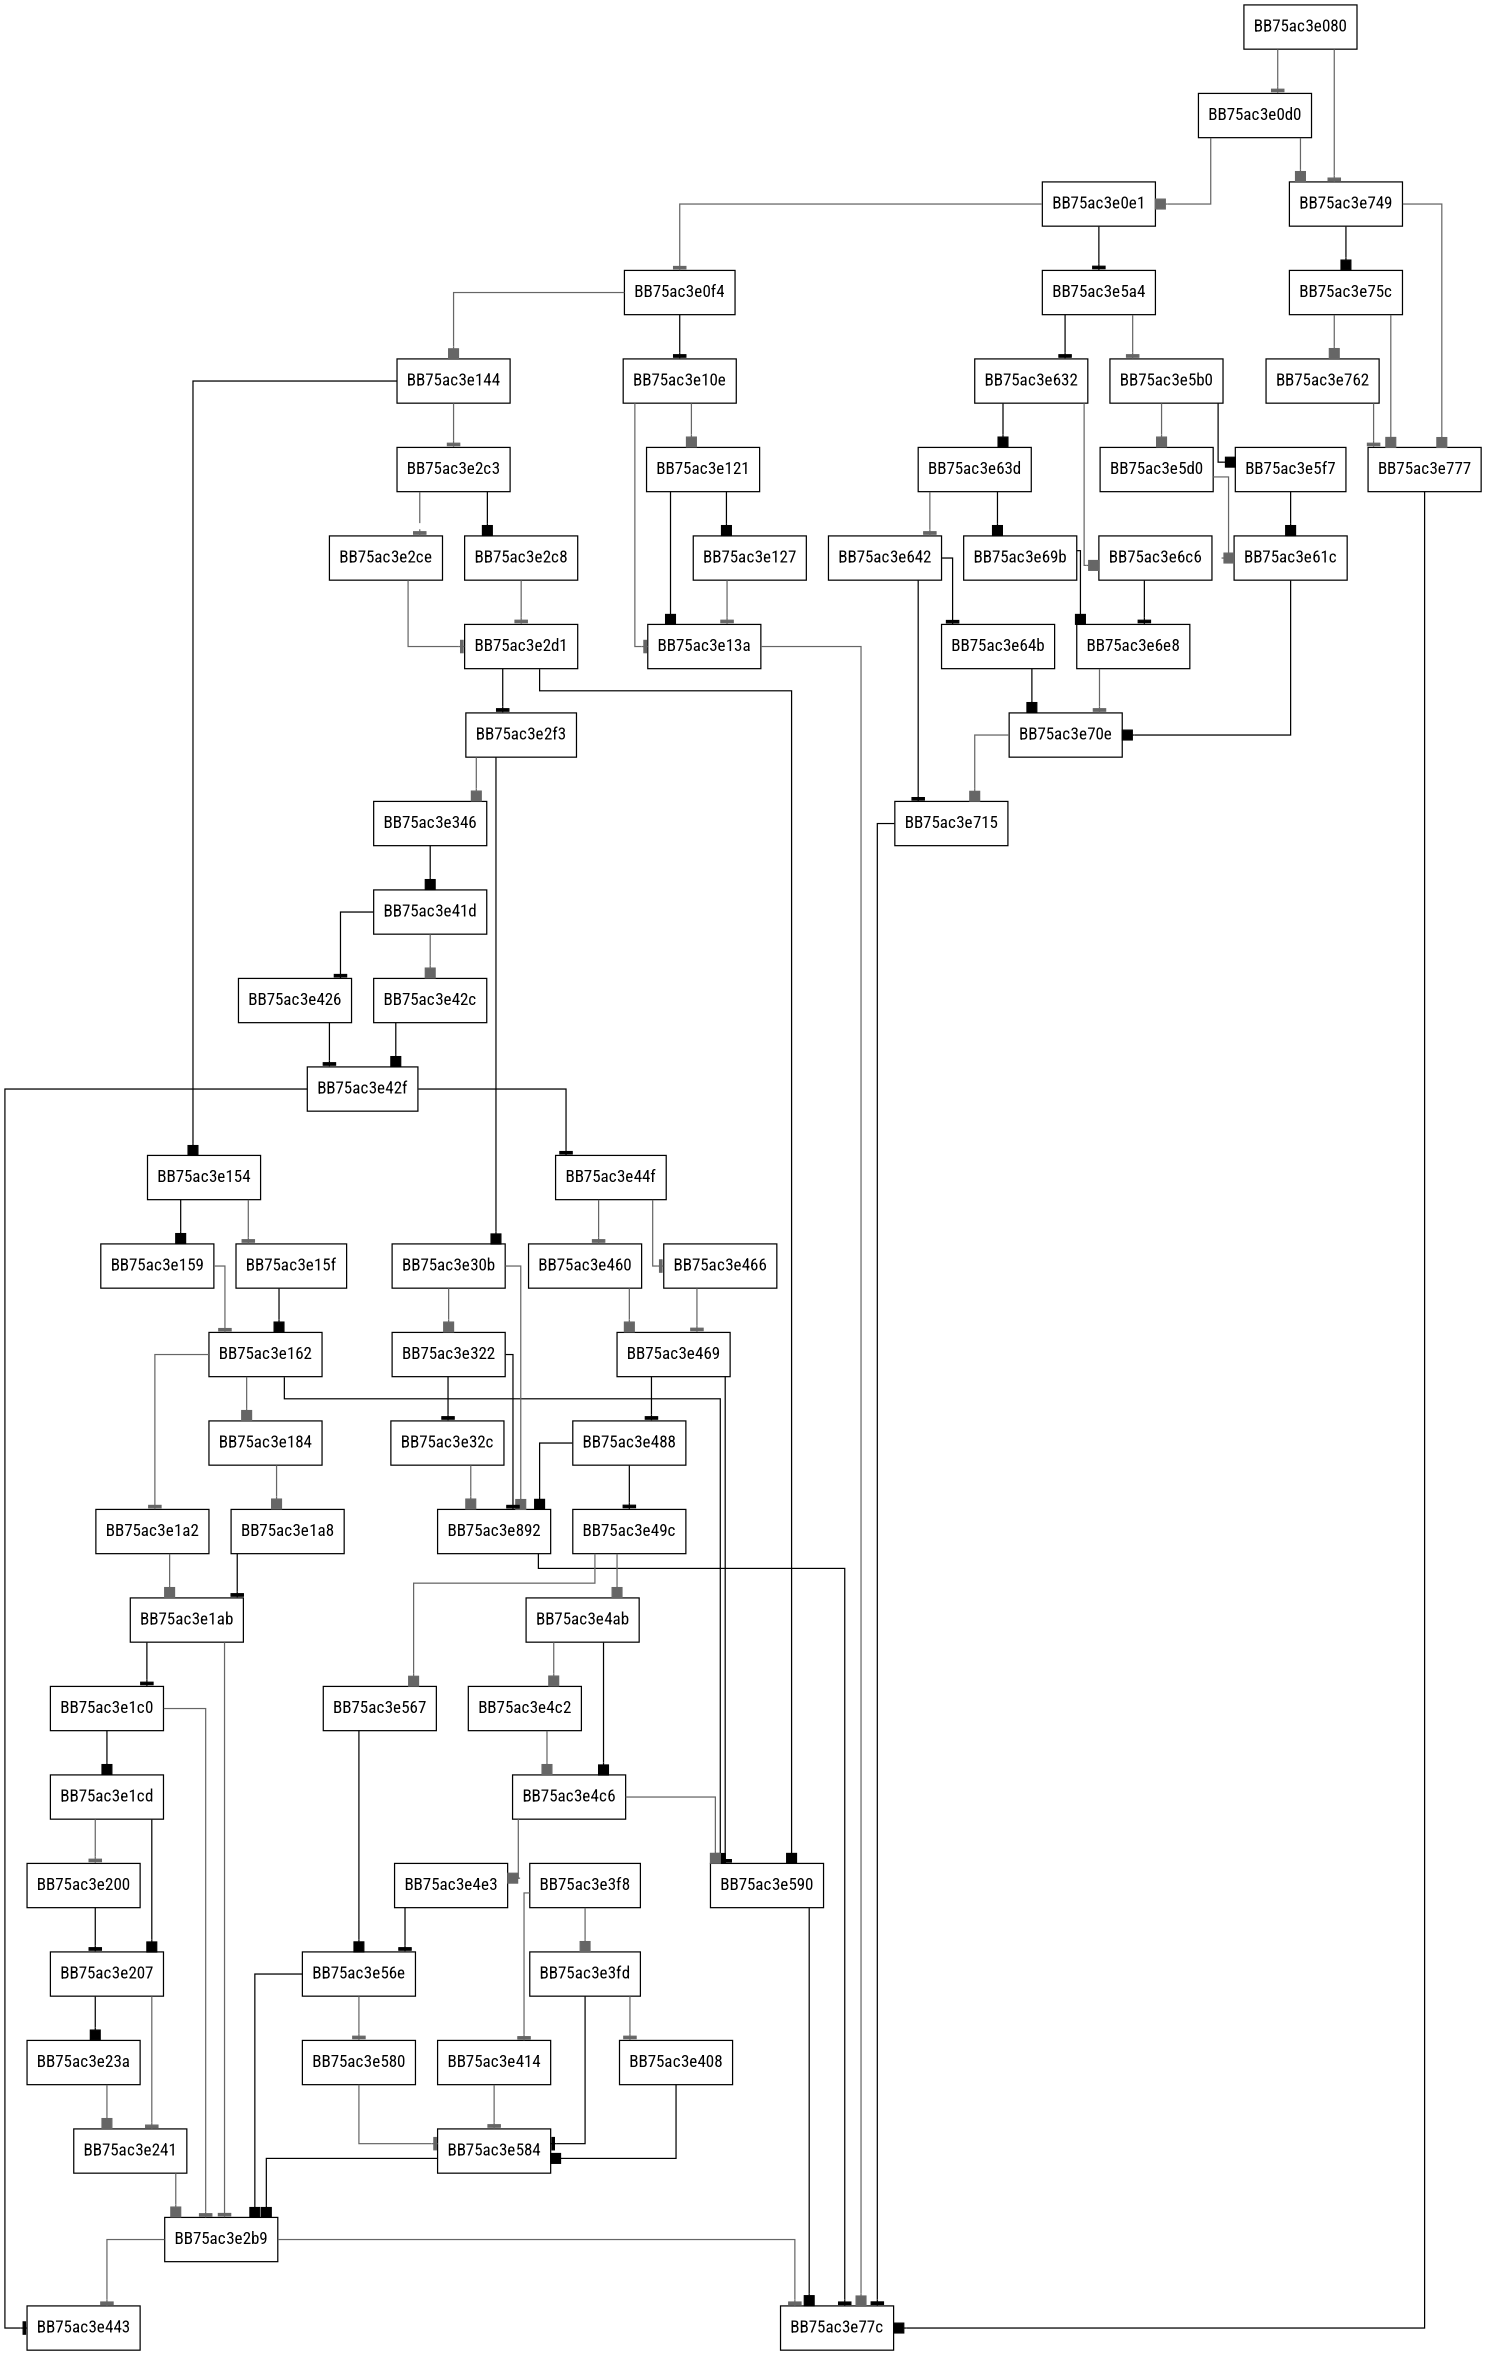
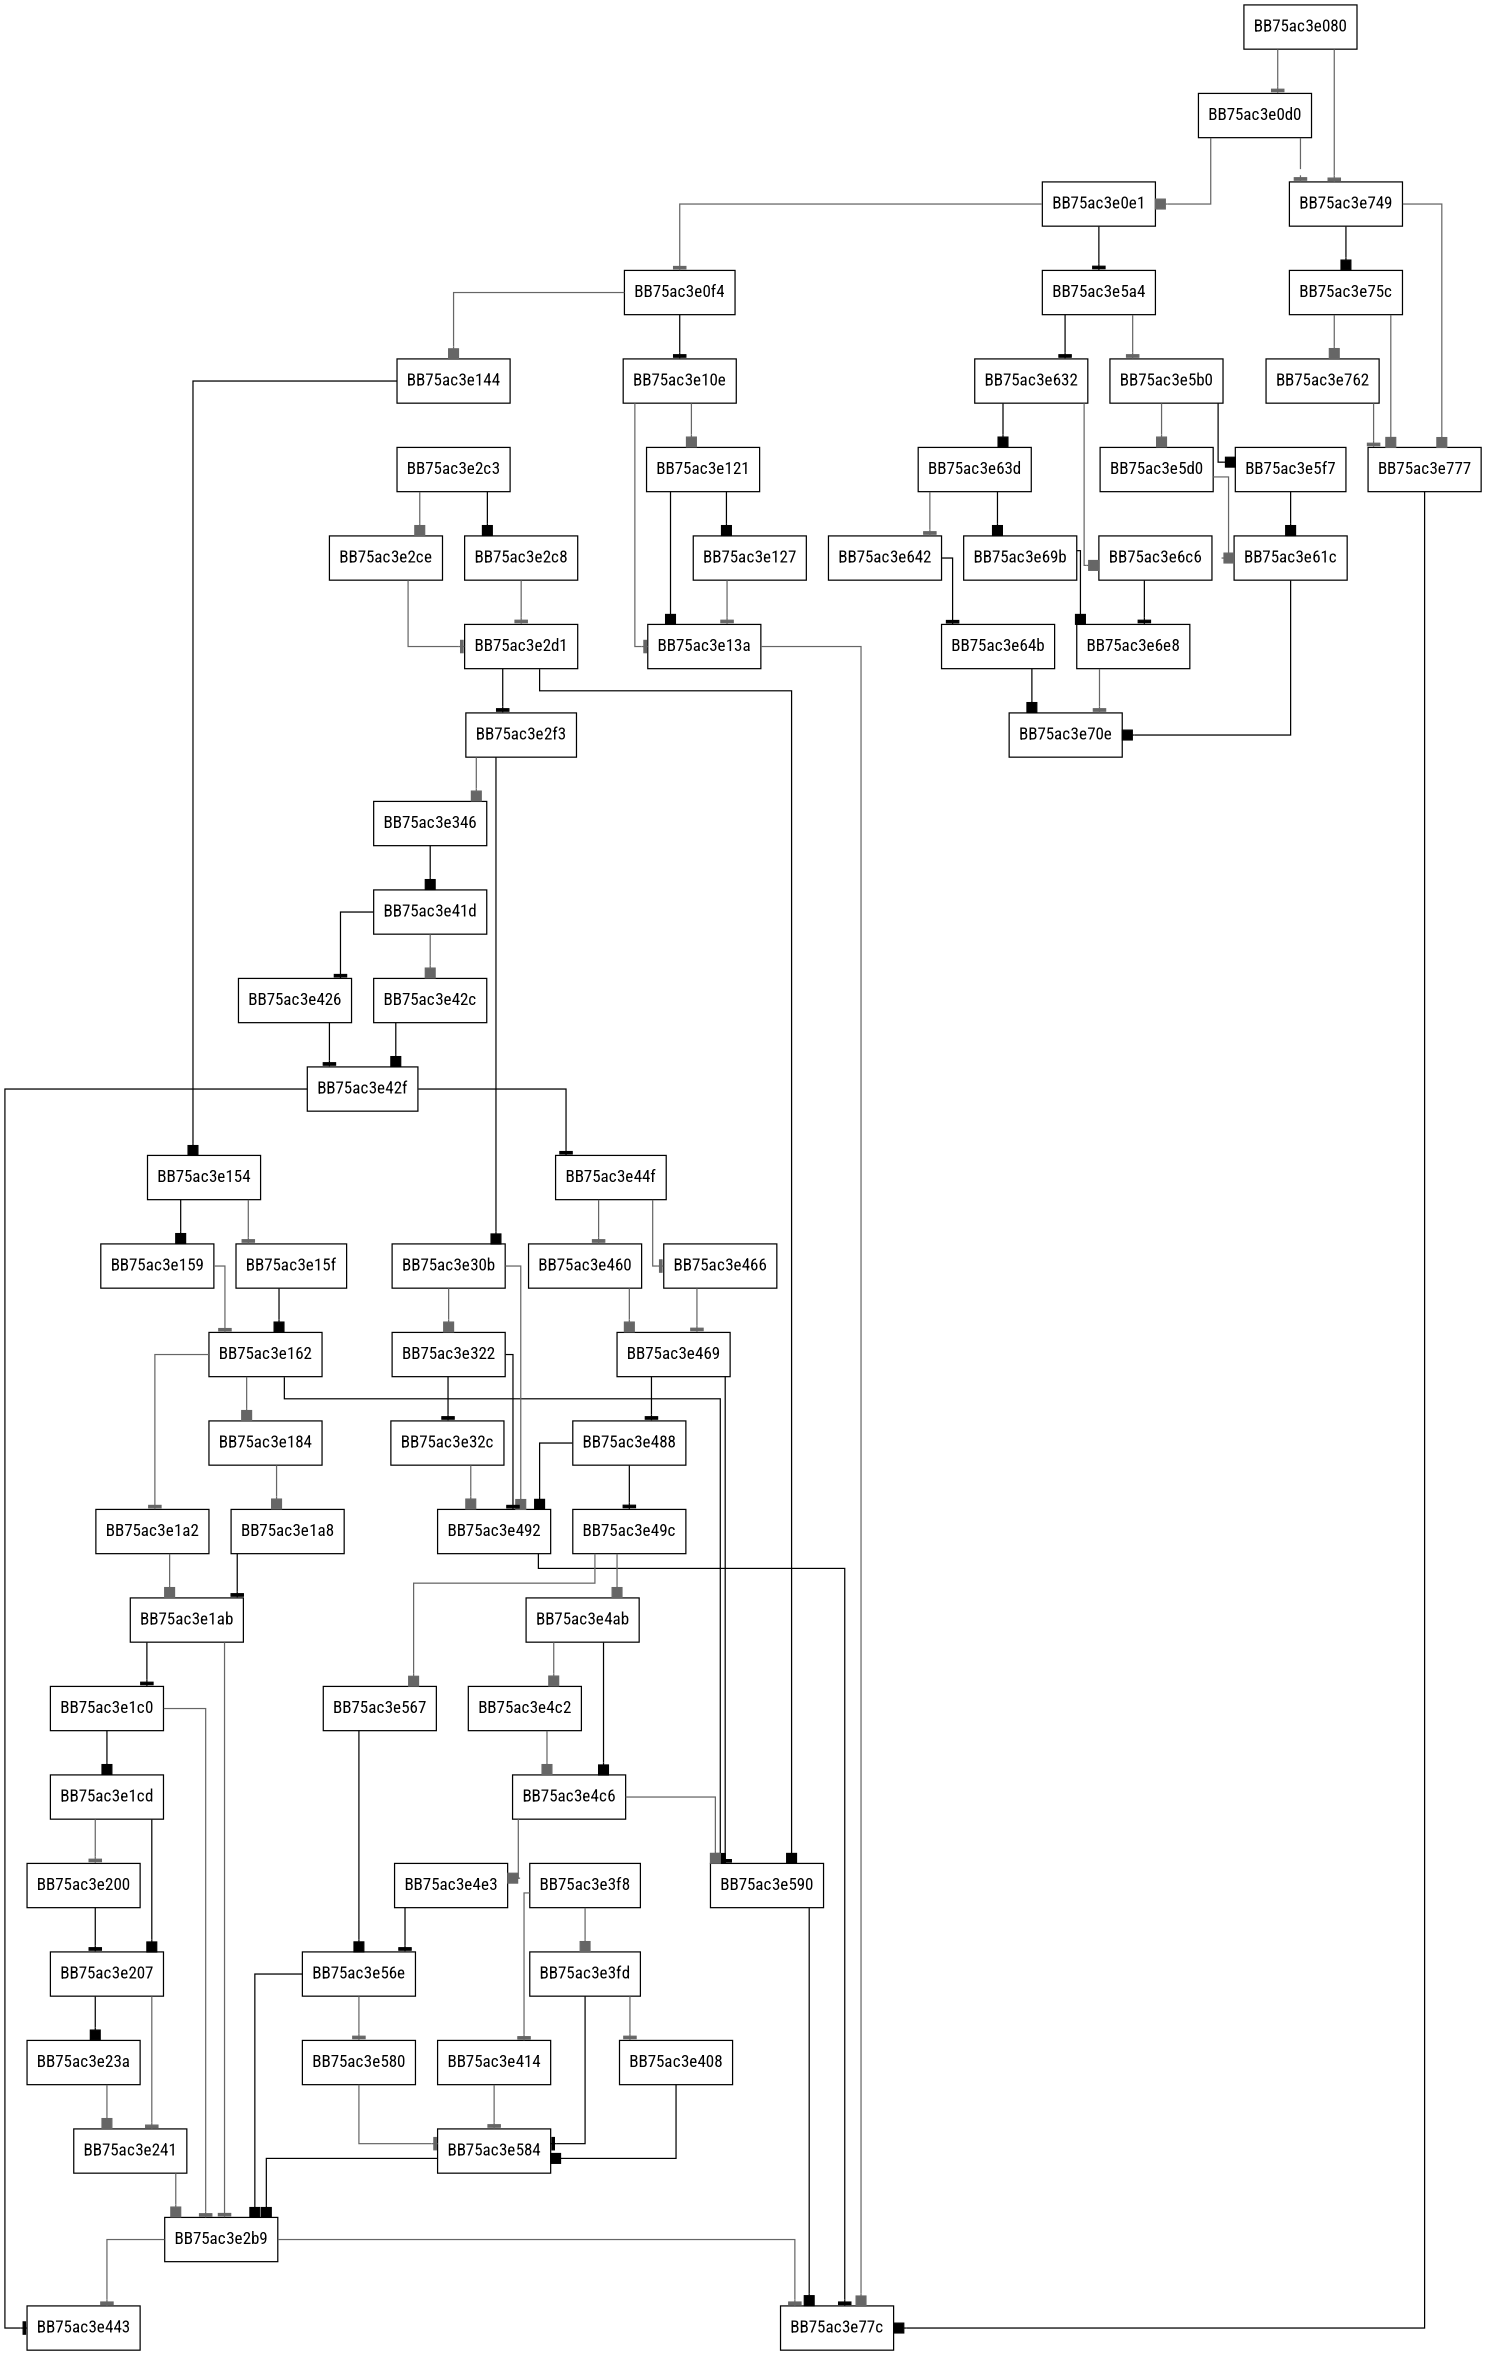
  digraph {
    fontname="Roboto Condensed"
    splines=ortho
    node [fontname="Roboto Condensed" shape=box]
    edge [arrowhead=box color=gray40 fontname="Roboto Condensed"]
    BB75ac3e080
    BB75ac3e749
    BB75ac3e0d0
    BB75ac3e777
    BB75ac3e75c
    BB75ac3e0e1
    BB75ac3e77c
    BB75ac3e762
    BB75ac3e5a4
    BB75ac3e0f4
    BB75ac3e632
    BB75ac3e5b0
    BB75ac3e144
    BB75ac3e10e
    BB75ac3e6c6
    BB75ac3e63d
    BB75ac3e5f7
    BB75ac3e5d0
    BB75ac3e2c3
    BB75ac3e154
    BB75ac3e13a
    BB75ac3e121
    BB75ac3e2ce
    BB75ac3e2c8
    BB75ac3e15f
    BB75ac3e159
    BB75ac3e127
    BB75ac3e2d1
    BB75ac3e162
    BB75ac3e590
    BB75ac3e184
    BB75ac3e1a2
    BB75ac3e1a8
    BB75ac3e1ab
    BB75ac3e2b9
    BB75ac3e1c0
    BB75ac3e443
    BB75ac3e1cd
    BB75ac3e207
    BB75ac3e200
    BB75ac3e241
    BB75ac3e23a
    BB75ac3e2f3
    BB75ac3e346
    BB75ac3e30b
    BB75ac3e41d
-   BB75ac3e492 [label=BB75ac3e892]
+   BB75ac3e492
    BB75ac3e322
    BB75ac3e42c
    BB75ac3e426
    BB75ac3e3f8
    BB75ac3e414
    BB75ac3e3fd
    BB75ac3e32c
    BB75ac3e42f
    BB75ac3e584
    BB75ac3e408
    BB75ac3e44f
    BB75ac3e466
    BB75ac3e460
    BB75ac3e469
    BB75ac3e488
    BB75ac3e49c
    BB75ac3e567
    BB75ac3e4ab
    BB75ac3e56e
    BB75ac3e4c6
    BB75ac3e4c2
    BB75ac3e580
    BB75ac3e4e3
    BB75ac3e6e8
    BB75ac3e69b
    BB75ac3e642
    BB75ac3e61c
    BB75ac3e70e
-   BB75ac3e715
    BB75ac3e64b
    BB75ac3e080 -> BB75ac3e749 [arrowhead=tee]
    BB75ac3e080 -> BB75ac3e0d0 [arrowhead=tee]
    BB75ac3e749 -> BB75ac3e777
    BB75ac3e749 -> BB75ac3e75c [color=black]
-   BB75ac3e0d0 -> BB75ac3e749
+   BB75ac3e0d0 -> BB75ac3e749 [arrowhead=tee]
    BB75ac3e0d0 -> BB75ac3e0e1
    BB75ac3e777 -> BB75ac3e77c [color=black]
    BB75ac3e75c -> BB75ac3e777
    BB75ac3e75c -> BB75ac3e762
    BB75ac3e0e1 -> BB75ac3e5a4 [arrowhead=tee color=black]
    BB75ac3e0e1 -> BB75ac3e0f4 [arrowhead=tee]
    BB75ac3e762 -> BB75ac3e777 [arrowhead=tee]
    BB75ac3e5a4 -> BB75ac3e632 [arrowhead=tee color=black]
    BB75ac3e5a4 -> BB75ac3e5b0 [arrowhead=tee]
    BB75ac3e0f4 -> BB75ac3e144
    BB75ac3e0f4 -> BB75ac3e10e [arrowhead=tee color=black]
    BB75ac3e632 -> BB75ac3e6c6
    BB75ac3e632 -> BB75ac3e63d [color=black]
    BB75ac3e5b0 -> BB75ac3e5f7 [color=black]
    BB75ac3e5b0 -> BB75ac3e5d0
-   BB75ac3e144 -> BB75ac3e2c3 [arrowhead=tee]
    BB75ac3e144 -> BB75ac3e154 [color=black]
    BB75ac3e10e -> BB75ac3e13a [arrowhead=tee]
    BB75ac3e10e -> BB75ac3e121
    BB75ac3e6c6 -> BB75ac3e6e8 [arrowhead=tee color=black]
    BB75ac3e63d -> BB75ac3e69b [color=black]
    BB75ac3e63d -> BB75ac3e642 [arrowhead=tee]
    BB75ac3e5f7 -> BB75ac3e61c [color=black]
    BB75ac3e5d0 -> BB75ac3e61c
-   BB75ac3e2c3 -> BB75ac3e2ce [arrowhead=tee]
+   BB75ac3e2c3 -> BB75ac3e2ce
    BB75ac3e2c3 -> BB75ac3e2c8 [color=black]
    BB75ac3e154 -> BB75ac3e15f [arrowhead=tee]
    BB75ac3e154 -> BB75ac3e159 [color=black]
    BB75ac3e13a -> BB75ac3e77c
    BB75ac3e121 -> BB75ac3e13a [color=black]
    BB75ac3e121 -> BB75ac3e127 [color=black]
    BB75ac3e2ce -> BB75ac3e2d1 [arrowhead=tee]
    BB75ac3e2c8 -> BB75ac3e2d1 [arrowhead=tee]
    BB75ac3e15f -> BB75ac3e162 [color=black]
    BB75ac3e159 -> BB75ac3e162 [arrowhead=tee]
    BB75ac3e127 -> BB75ac3e13a [arrowhead=tee]
    BB75ac3e2d1 -> BB75ac3e590 [color=black]
    BB75ac3e2d1 -> BB75ac3e2f3 [arrowhead=tee color=black]
    BB75ac3e162 -> BB75ac3e590 [color=black]
    BB75ac3e162 -> BB75ac3e184
    BB75ac3e162 -> BB75ac3e1a2 [arrowhead=tee]
    BB75ac3e590 -> BB75ac3e77c [color=black]
    BB75ac3e184 -> BB75ac3e1a8
    BB75ac3e1a2 -> BB75ac3e1ab
    BB75ac3e1a8 -> BB75ac3e1ab [arrowhead=tee color=black]
    BB75ac3e1ab -> BB75ac3e2b9 [arrowhead=tee]
    BB75ac3e1ab -> BB75ac3e1c0 [arrowhead=tee color=black]
    BB75ac3e2b9 -> BB75ac3e77c [arrowhead=tee]
    BB75ac3e2b9 -> BB75ac3e443 [arrowhead=tee]
    BB75ac3e1c0 -> BB75ac3e2b9 [arrowhead=tee]
    BB75ac3e1c0 -> BB75ac3e1cd [color=black]
    BB75ac3e1cd -> BB75ac3e207 [color=black]
    BB75ac3e1cd -> BB75ac3e200 [arrowhead=tee]
    BB75ac3e207 -> BB75ac3e241 [arrowhead=tee]
    BB75ac3e207 -> BB75ac3e23a [color=black]
    BB75ac3e200 -> BB75ac3e207 [arrowhead=tee color=black]
    BB75ac3e241 -> BB75ac3e2b9
    BB75ac3e23a -> BB75ac3e241
    BB75ac3e2f3 -> BB75ac3e346
    BB75ac3e2f3 -> BB75ac3e30b [color=black]
    BB75ac3e346 -> BB75ac3e41d [color=black]
    BB75ac3e30b -> BB75ac3e492
    BB75ac3e30b -> BB75ac3e322
    BB75ac3e41d -> BB75ac3e42c
    BB75ac3e41d -> BB75ac3e426 [arrowhead=tee color=black]
    BB75ac3e492 -> BB75ac3e77c [arrowhead=tee color=black]
    BB75ac3e322 -> BB75ac3e492 [arrowhead=tee color=black]
    BB75ac3e322 -> BB75ac3e32c [arrowhead=tee color=black]
    BB75ac3e42c -> BB75ac3e42f [color=black]
    BB75ac3e426 -> BB75ac3e42f [arrowhead=tee color=black]
    BB75ac3e3f8 -> BB75ac3e414 [arrowhead=tee]
    BB75ac3e3f8 -> BB75ac3e3fd
    BB75ac3e414 -> BB75ac3e584 [arrowhead=tee]
    BB75ac3e3fd -> BB75ac3e584 [arrowhead=tee color=black]
    BB75ac3e3fd -> BB75ac3e408 [arrowhead=tee]
    BB75ac3e32c -> BB75ac3e492
    BB75ac3e42f -> BB75ac3e443 [arrowhead=tee color=black]
    BB75ac3e42f -> BB75ac3e44f [arrowhead=tee color=black]
    BB75ac3e584 -> BB75ac3e2b9 [color=black]
    BB75ac3e408 -> BB75ac3e584 [color=black]
    BB75ac3e44f -> BB75ac3e466 [arrowhead=tee]
    BB75ac3e44f -> BB75ac3e460 [arrowhead=tee]
    BB75ac3e466 -> BB75ac3e469 [arrowhead=tee]
    BB75ac3e460 -> BB75ac3e469
    BB75ac3e469 -> BB75ac3e590 [arrowhead=tee color=black]
    BB75ac3e469 -> BB75ac3e488 [arrowhead=tee color=black]
    BB75ac3e488 -> BB75ac3e492 [color=black]
    BB75ac3e488 -> BB75ac3e49c [arrowhead=tee color=black]
    BB75ac3e49c -> BB75ac3e567
    BB75ac3e49c -> BB75ac3e4ab
    BB75ac3e567 -> BB75ac3e56e [color=black]
    BB75ac3e4ab -> BB75ac3e4c6 [color=black]
    BB75ac3e4ab -> BB75ac3e4c2
    BB75ac3e56e -> BB75ac3e2b9 [color=black]
    BB75ac3e56e -> BB75ac3e580 [arrowhead=tee]
    BB75ac3e4c6 -> BB75ac3e590
    BB75ac3e4c6 -> BB75ac3e4e3
    BB75ac3e4c2 -> BB75ac3e4c6
    BB75ac3e580 -> BB75ac3e584 [arrowhead=tee]
    BB75ac3e4e3 -> BB75ac3e56e [arrowhead=tee color=black]
    BB75ac3e6e8 -> BB75ac3e70e [arrowhead=tee]
    BB75ac3e69b -> BB75ac3e6e8 [color=black]
-   BB75ac3e642 -> BB75ac3e715 [arrowhead=tee color=black]
    BB75ac3e642 -> BB75ac3e64b [arrowhead=tee color=black]
    BB75ac3e61c -> BB75ac3e70e [color=black]
-   BB75ac3e70e -> BB75ac3e715
-   BB75ac3e715 -> BB75ac3e77c [arrowhead=tee color=black]
    BB75ac3e64b -> BB75ac3e70e [color=black]
  }
